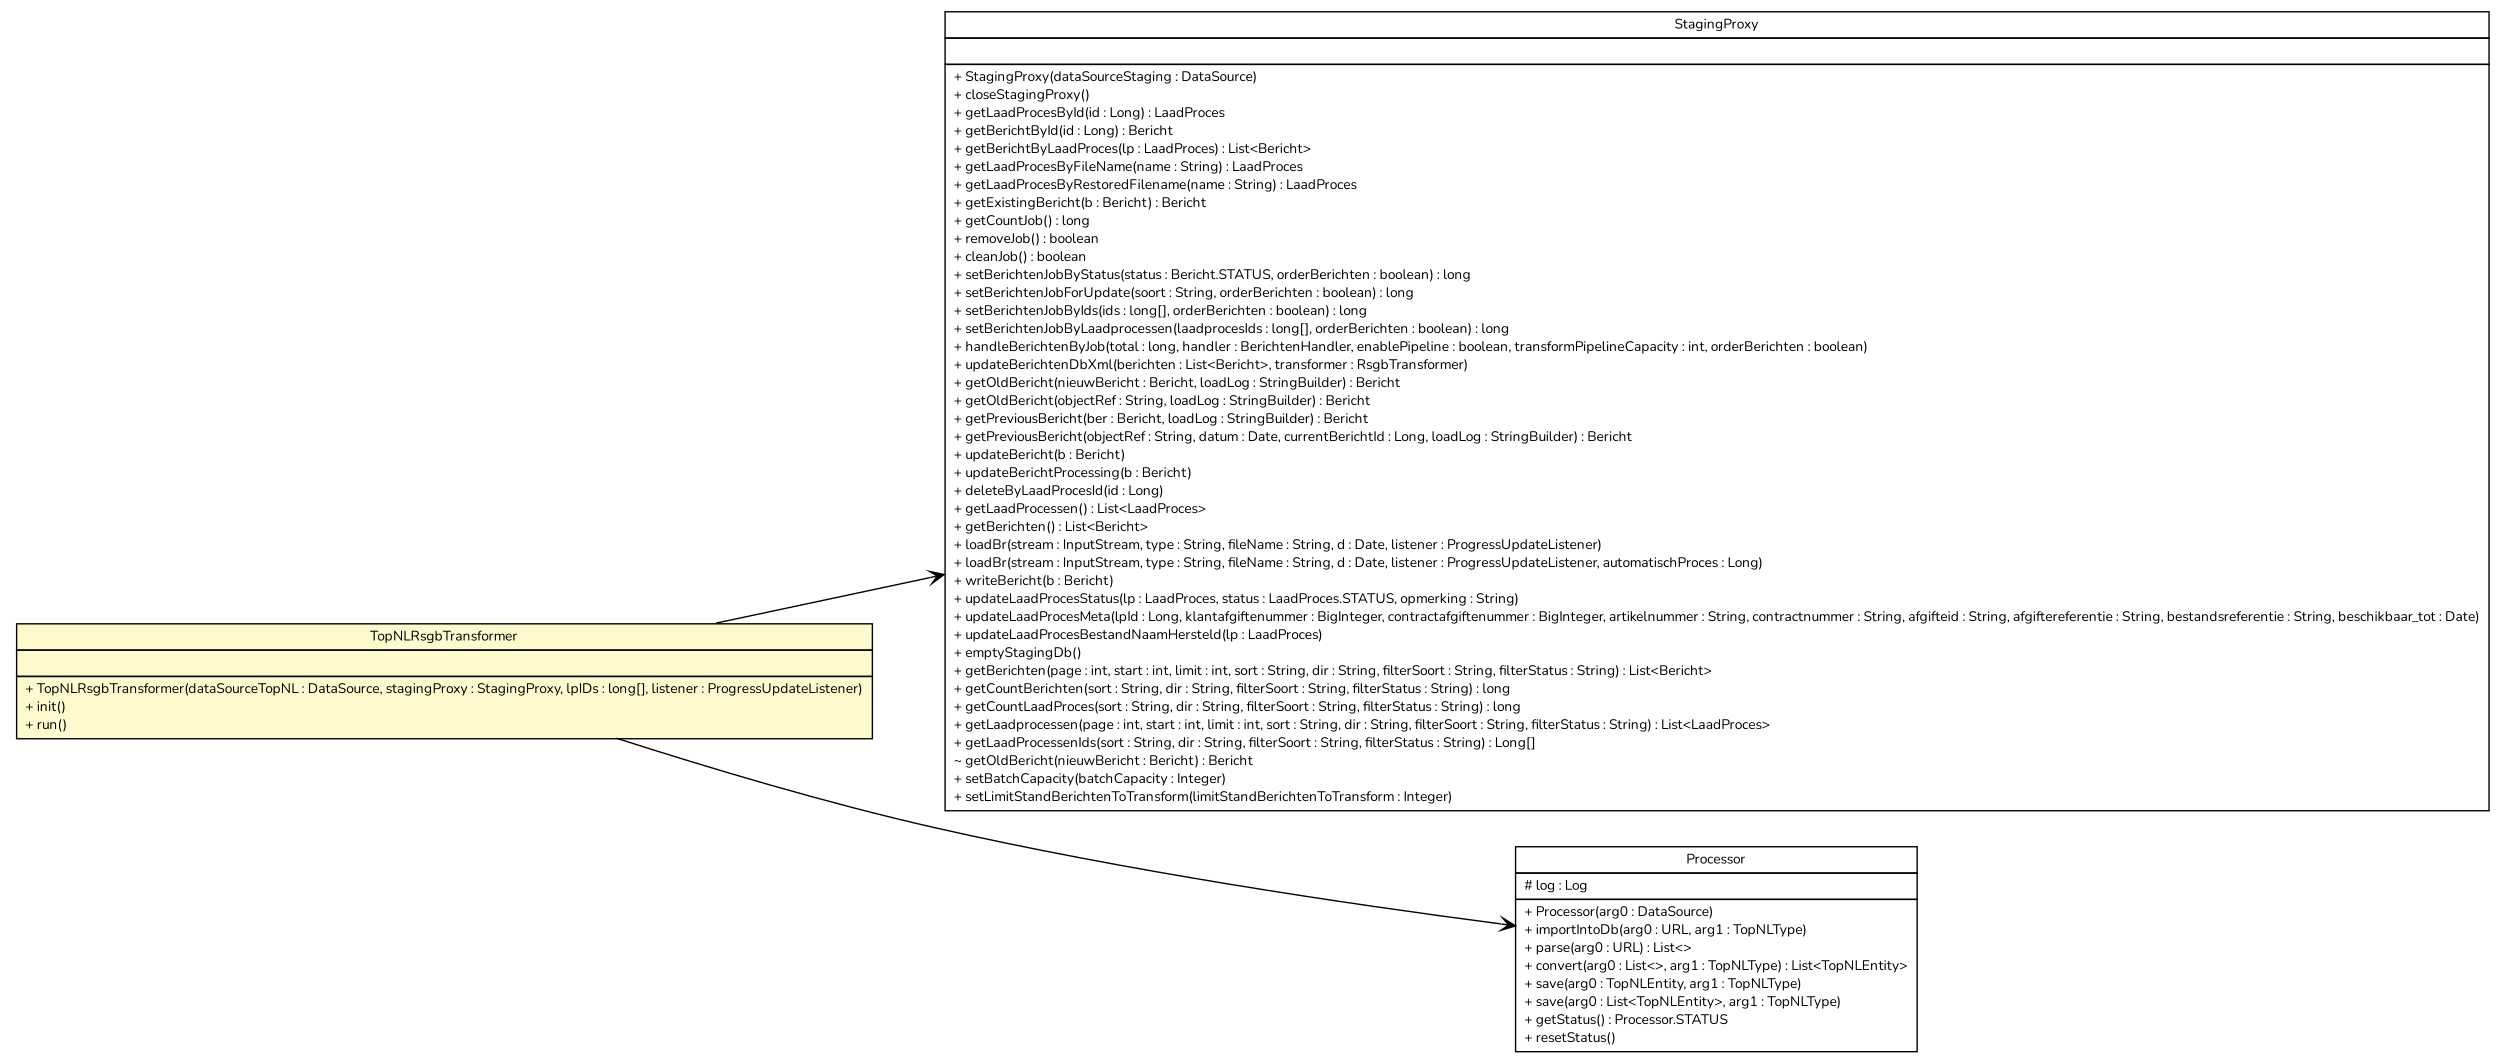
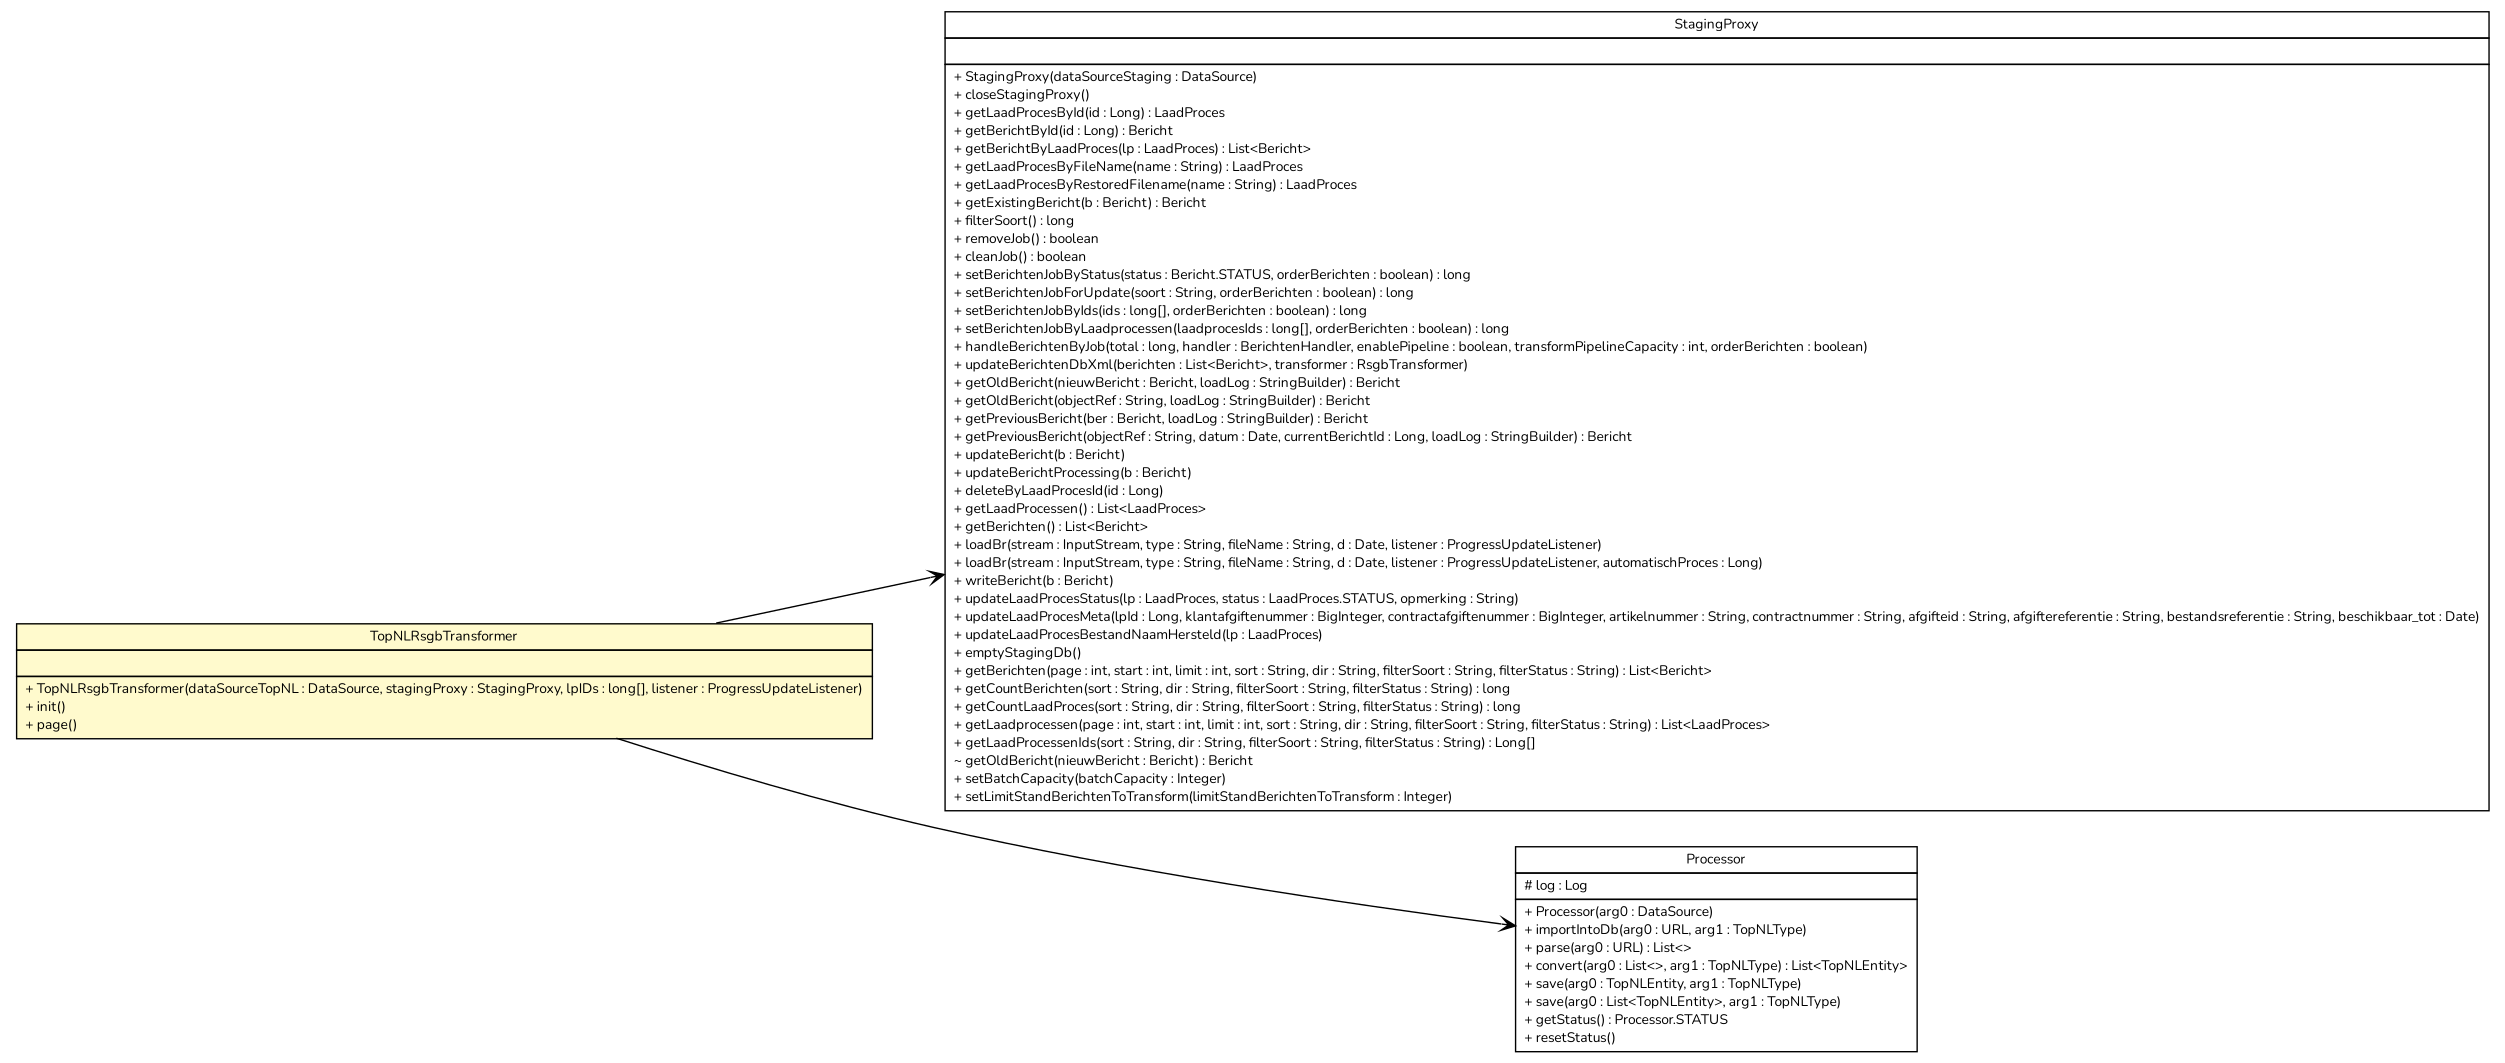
  digraph {
    fontname=Nunito
    nodesep=0.25
    rankdir=LR
    ranksep=0.5
    node [fontcolor=black fontname=Nunito fontsize=10.0 shape=plaintext]
    edge [arrowhead=open color=black fontcolor=black fontname=Nunito fontsize=10.0 headport=p labelfontname=Helvetica labelfontsize=10 tailport=p]
-   n1 [label=<<table title="nl.b3p.brmo.loader.StagingProxy" border="0" cellborder="1" cellspacing="0" cellpadding="2" port="p" href="../StagingProxy.html"> 		<tr><td><table border="0" cellspacing="0" cellpadding="1"> <tr><td align="center" balign="center"> StagingProxy </td></tr> 		</table></td></tr> 		<tr><td><table border="0" cellspacing="0" cellpadding="1"> <tr><td align="left" balign="left">  </td></tr> 		</table></td></tr> 		<tr><td><table border="0" cellspacing="0" cellpadding="1"> <tr><td align="left" balign="left"> + StagingProxy(dataSourceStaging : DataSource) </td></tr> <tr><td align="left" balign="left"> + closeStagingProxy() </td></tr> <tr><td align="left" balign="left"> + getLaadProcesById(id : Long) : LaadProces </td></tr> <tr><td align="left" balign="left"> + getBerichtById(id : Long) : Bericht </td></tr> <tr><td align="left" balign="left"> + getBerichtByLaadProces(lp : LaadProces) : List&lt;Bericht&gt; </td></tr> <tr><td align="left" balign="left"> + getLaadProcesByFileName(name : String) : LaadProces </td></tr> <tr><td align="left" balign="left"> + getLaadProcesByRestoredFilename(name : String) : LaadProces </td></tr> <tr><td align="left" balign="left"> + getExistingBericht(b : Bericht) : Bericht </td></tr> <tr><td align="left" balign="left"> + getCountJob() : long </td></tr> <tr><td align="left" balign="left"> + removeJob() : boolean </td></tr> <tr><td align="left" balign="left"> + cleanJob() : boolean </td></tr> <tr><td align="left" balign="left"> + setBerichtenJobByStatus(status : Bericht.STATUS, orderBerichten : boolean) : long </td></tr> <tr><td align="left" balign="left"> + setBerichtenJobForUpdate(soort : String, orderBerichten : boolean) : long </td></tr> <tr><td align="left" balign="left"> + setBerichtenJobByIds(ids : long[], orderBerichten : boolean) : long </td></tr> <tr><td align="left" balign="left"> + setBerichtenJobByLaadprocessen(laadprocesIds : long[], orderBerichten : boolean) : long </td></tr> <tr><td align="left" balign="left"> + handleBerichtenByJob(total : long, handler : BerichtenHandler, enablePipeline : boolean, transformPipelineCapacity : int, orderBerichten : boolean) </td></tr> <tr><td align="left" balign="left"> + updateBerichtenDbXml(berichten : List&lt;Bericht&gt;, transformer : RsgbTransformer) </td></tr> <tr><td align="left" balign="left"> + getOldBericht(nieuwBericht : Bericht, loadLog : StringBuilder) : Bericht </td></tr> <tr><td align="left" balign="left"> + getOldBericht(objectRef : String, loadLog : StringBuilder) : Bericht </td></tr> <tr><td align="left" balign="left"> + getPreviousBericht(ber : Bericht, loadLog : StringBuilder) : Bericht </td></tr> <tr><td align="left" balign="left"> + getPreviousBericht(objectRef : String, datum : Date, currentBerichtId : Long, loadLog : StringBuilder) : Bericht </td></tr> <tr><td align="left" balign="left"> + updateBericht(b : Bericht) </td></tr> <tr><td align="left" balign="left"> + updateBerichtProcessing(b : Bericht) </td></tr> <tr><td align="left" balign="left"> + deleteByLaadProcesId(id : Long) </td></tr> <tr><td align="left" balign="left"> + getLaadProcessen() : List&lt;LaadProces&gt; </td></tr> <tr><td align="left" balign="left"> + getBerichten() : List&lt;Bericht&gt; </td></tr> <tr><td align="left" balign="left"> + loadBr(stream : InputStream, type : String, fileName : String, d : Date, listener : ProgressUpdateListener) </td></tr> <tr><td align="left" balign="left"> + loadBr(stream : InputStream, type : String, fileName : String, d : Date, listener : ProgressUpdateListener, automatischProces : Long) </td></tr> <tr><td align="left" balign="left"> + writeBericht(b : Bericht) </td></tr> <tr><td align="left" balign="left"> + updateLaadProcesStatus(lp : LaadProces, status : LaadProces.STATUS, opmerking : String) </td></tr> <tr><td align="left" balign="left"> + updateLaadProcesMeta(lpId : Long, klantafgiftenummer : BigInteger, contractafgiftenummer : BigInteger, artikelnummer : String, contractnummer : String, afgifteid : String, afgiftereferentie : String, bestandsreferentie : String, beschikbaar_tot : Date) </td></tr> <tr><td align="left" balign="left"> + updateLaadProcesBestandNaamHersteld(lp : LaadProces) </td></tr> <tr><td align="left" balign="left"> + emptyStagingDb() </td></tr> <tr><td align="left" balign="left"> + getBerichten(page : int, start : int, limit : int, sort : String, dir : String, filterSoort : String, filterStatus : String) : List&lt;Bericht&gt; </td></tr> <tr><td align="left" balign="left"> + getCountBerichten(sort : String, dir : String, filterSoort : String, filterStatus : String) : long </td></tr> <tr><td align="left" balign="left"> + getCountLaadProces(sort : String, dir : String, filterSoort : String, filterStatus : String) : long </td></tr> <tr><td align="left" balign="left"> + getLaadprocessen(page : int, start : int, limit : int, sort : String, dir : String, filterSoort : String, filterStatus : String) : List&lt;LaadProces&gt; </td></tr> <tr><td align="left" balign="left"> + getLaadProcessenIds(sort : String, dir : String, filterSoort : String, filterStatus : String) : Long[] </td></tr> <tr><td align="left" balign="left"> ~ getOldBericht(nieuwBericht : Bericht) : Bericht </td></tr> <tr><td align="left" balign="left"> + setBatchCapacity(batchCapacity : Integer) </td></tr> <tr><td align="left" balign="left"> + setLimitStandBerichtenToTransform(limitStandBerichtenToTransform : Integer) </td></tr> 		</table></td></tr> 		</table>>]
-   n2 [label=<<table title="nl.b3p.brmo.loader.util.TopNLRsgbTransformer" border="0" cellborder="1" cellspacing="0" cellpadding="2" port="p" bgcolor="lemonChiffon" href="./TopNLRsgbTransformer.html"> 		<tr><td><table border="0" cellspacing="0" cellpadding="1"> <tr><td align="center" balign="center"> TopNLRsgbTransformer </td></tr> 		</table></td></tr> 		<tr><td><table border="0" cellspacing="0" cellpadding="1"> <tr><td align="left" balign="left">  </td></tr> 		</table></td></tr> 		<tr><td><table border="0" cellspacing="0" cellpadding="1"> <tr><td align="left" balign="left"> + TopNLRsgbTransformer(dataSourceTopNL : DataSource, stagingProxy : StagingProxy, lpIDs : long[], listener : ProgressUpdateListener) </td></tr> <tr><td align="left" balign="left"> + init() </td></tr> <tr><td align="left" balign="left"> + run() </td></tr> 		</table></td></tr> 		</table>>]
+   n1 [label=<<table title="nl.b3p.brmo.loader.StagingProxy" border="0" cellborder="1" cellspacing="0" cellpadding="2" port="p" href="../StagingProxy.html"> 		<tr><td><table border="0" cellspacing="0" cellpadding="1"> <tr><td align="center" balign="center"> StagingProxy </td></tr> 		</table></td></tr> 		<tr><td><table border="0" cellspacing="0" cellpadding="1"> <tr><td align="left" balign="left">  </td></tr> 		</table></td></tr> 		<tr><td><table border="0" cellspacing="0" cellpadding="1"> <tr><td align="left" balign="left"> + StagingProxy(dataSourceStaging : DataSource) </td></tr> <tr><td align="left" balign="left"> + closeStagingProxy() </td></tr> <tr><td align="left" balign="left"> + getLaadProcesById(id : Long) : LaadProces </td></tr> <tr><td align="left" balign="left"> + getBerichtById(id : Long) : Bericht </td></tr> <tr><td align="left" balign="left"> + getBerichtByLaadProces(lp : LaadProces) : List&lt;Bericht&gt; </td></tr> <tr><td align="left" balign="left"> + getLaadProcesByFileName(name : String) : LaadProces </td></tr> <tr><td align="left" balign="left"> + getLaadProcesByRestoredFilename(name : String) : LaadProces </td></tr> <tr><td align="left" balign="left"> + getExistingBericht(b : Bericht) : Bericht </td></tr> <tr><td align="left" balign="left"> + filterSoort() : long </td></tr> <tr><td align="left" balign="left"> + removeJob() : boolean </td></tr> <tr><td align="left" balign="left"> + cleanJob() : boolean </td></tr> <tr><td align="left" balign="left"> + setBerichtenJobByStatus(status : Bericht.STATUS, orderBerichten : boolean) : long </td></tr> <tr><td align="left" balign="left"> + setBerichtenJobForUpdate(soort : String, orderBerichten : boolean) : long </td></tr> <tr><td align="left" balign="left"> + setBerichtenJobByIds(ids : long[], orderBerichten : boolean) : long </td></tr> <tr><td align="left" balign="left"> + setBerichtenJobByLaadprocessen(laadprocesIds : long[], orderBerichten : boolean) : long </td></tr> <tr><td align="left" balign="left"> + handleBerichtenByJob(total : long, handler : BerichtenHandler, enablePipeline : boolean, transformPipelineCapacity : int, orderBerichten : boolean) </td></tr> <tr><td align="left" balign="left"> + updateBerichtenDbXml(berichten : List&lt;Bericht&gt;, transformer : RsgbTransformer) </td></tr> <tr><td align="left" balign="left"> + getOldBericht(nieuwBericht : Bericht, loadLog : StringBuilder) : Bericht </td></tr> <tr><td align="left" balign="left"> + getOldBericht(objectRef : String, loadLog : StringBuilder) : Bericht </td></tr> <tr><td align="left" balign="left"> + getPreviousBericht(ber : Bericht, loadLog : StringBuilder) : Bericht </td></tr> <tr><td align="left" balign="left"> + getPreviousBericht(objectRef : String, datum : Date, currentBerichtId : Long, loadLog : StringBuilder) : Bericht </td></tr> <tr><td align="left" balign="left"> + updateBericht(b : Bericht) </td></tr> <tr><td align="left" balign="left"> + updateBerichtProcessing(b : Bericht) </td></tr> <tr><td align="left" balign="left"> + deleteByLaadProcesId(id : Long) </td></tr> <tr><td align="left" balign="left"> + getLaadProcessen() : List&lt;LaadProces&gt; </td></tr> <tr><td align="left" balign="left"> + getBerichten() : List&lt;Bericht&gt; </td></tr> <tr><td align="left" balign="left"> + loadBr(stream : InputStream, type : String, fileName : String, d : Date, listener : ProgressUpdateListener) </td></tr> <tr><td align="left" balign="left"> + loadBr(stream : InputStream, type : String, fileName : String, d : Date, listener : ProgressUpdateListener, automatischProces : Long) </td></tr> <tr><td align="left" balign="left"> + writeBericht(b : Bericht) </td></tr> <tr><td align="left" balign="left"> + updateLaadProcesStatus(lp : LaadProces, status : LaadProces.STATUS, opmerking : String) </td></tr> <tr><td align="left" balign="left"> + updateLaadProcesMeta(lpId : Long, klantafgiftenummer : BigInteger, contractafgiftenummer : BigInteger, artikelnummer : String, contractnummer : String, afgifteid : String, afgiftereferentie : String, bestandsreferentie : String, beschikbaar_tot : Date) </td></tr> <tr><td align="left" balign="left"> + updateLaadProcesBestandNaamHersteld(lp : LaadProces) </td></tr> <tr><td align="left" balign="left"> + emptyStagingDb() </td></tr> <tr><td align="left" balign="left"> + getBerichten(page : int, start : int, limit : int, sort : String, dir : String, filterSoort : String, filterStatus : String) : List&lt;Bericht&gt; </td></tr> <tr><td align="left" balign="left"> + getCountBerichten(sort : String, dir : String, filterSoort : String, filterStatus : String) : long </td></tr> <tr><td align="left" balign="left"> + getCountLaadProces(sort : String, dir : String, filterSoort : String, filterStatus : String) : long </td></tr> <tr><td align="left" balign="left"> + getLaadprocessen(page : int, start : int, limit : int, sort : String, dir : String, filterSoort : String, filterStatus : String) : List&lt;LaadProces&gt; </td></tr> <tr><td align="left" balign="left"> + getLaadProcessenIds(sort : String, dir : String, filterSoort : String, filterStatus : String) : Long[] </td></tr> <tr><td align="left" balign="left"> ~ getOldBericht(nieuwBericht : Bericht) : Bericht </td></tr> <tr><td align="left" balign="left"> + setBatchCapacity(batchCapacity : Integer) </td></tr> <tr><td align="left" balign="left"> + setLimitStandBerichtenToTransform(limitStandBerichtenToTransform : Integer) </td></tr> 		</table></td></tr> 		</table>>]
+   n2 [label=<<table title="nl.b3p.brmo.loader.util.TopNLRsgbTransformer" border="0" cellborder="1" cellspacing="0" cellpadding="2" port="p" bgcolor="lemonChiffon" href="./TopNLRsgbTransformer.html"> 		<tr><td><table border="0" cellspacing="0" cellpadding="1"> <tr><td align="center" balign="center"> TopNLRsgbTransformer </td></tr> 		</table></td></tr> 		<tr><td><table border="0" cellspacing="0" cellpadding="1"> <tr><td align="left" balign="left">  </td></tr> 		</table></td></tr> 		<tr><td><table border="0" cellspacing="0" cellpadding="1"> <tr><td align="left" balign="left"> + TopNLRsgbTransformer(dataSourceTopNL : DataSource, stagingProxy : StagingProxy, lpIDs : long[], listener : ProgressUpdateListener) </td></tr> <tr><td align="left" balign="left"> + init() </td></tr> <tr><td align="left" balign="left"> + page() </td></tr> 		</table></td></tr> 		</table>>]
    n3 [label=<<table title="nl.b3p.topnl.Processor" border="0" cellborder="1" cellspacing="0" cellpadding="2" port="p"> 		<tr><td><table border="0" cellspacing="0" cellpadding="1"> <tr><td align="center" balign="center"> Processor </td></tr> 		</table></td></tr> 		<tr><td><table border="0" cellspacing="0" cellpadding="1"> <tr><td align="left" balign="left"> # log : Log </td></tr> 		</table></td></tr> 		<tr><td><table border="0" cellspacing="0" cellpadding="1"> <tr><td align="left" balign="left"> + Processor(arg0 : DataSource) </td></tr> <tr><td align="left" balign="left"> + importIntoDb(arg0 : URL, arg1 : TopNLType) </td></tr> <tr><td align="left" balign="left"> + parse(arg0 : URL) : List&lt;&gt; </td></tr> <tr><td align="left" balign="left"> + convert(arg0 : List&lt;&gt;, arg1 : TopNLType) : List&lt;TopNLEntity&gt; </td></tr> <tr><td align="left" balign="left"> + save(arg0 : TopNLEntity, arg1 : TopNLType) </td></tr> <tr><td align="left" balign="left"> + save(arg0 : List&lt;TopNLEntity&gt;, arg1 : TopNLType) </td></tr> <tr><td align="left" balign="left"> + getStatus() : Processor.STATUS </td></tr> <tr><td align="left" balign="left"> + resetStatus() </td></tr> 		</table></td></tr> 		</table>>]
    n2 -> n1
    n2 -> n3
  }
